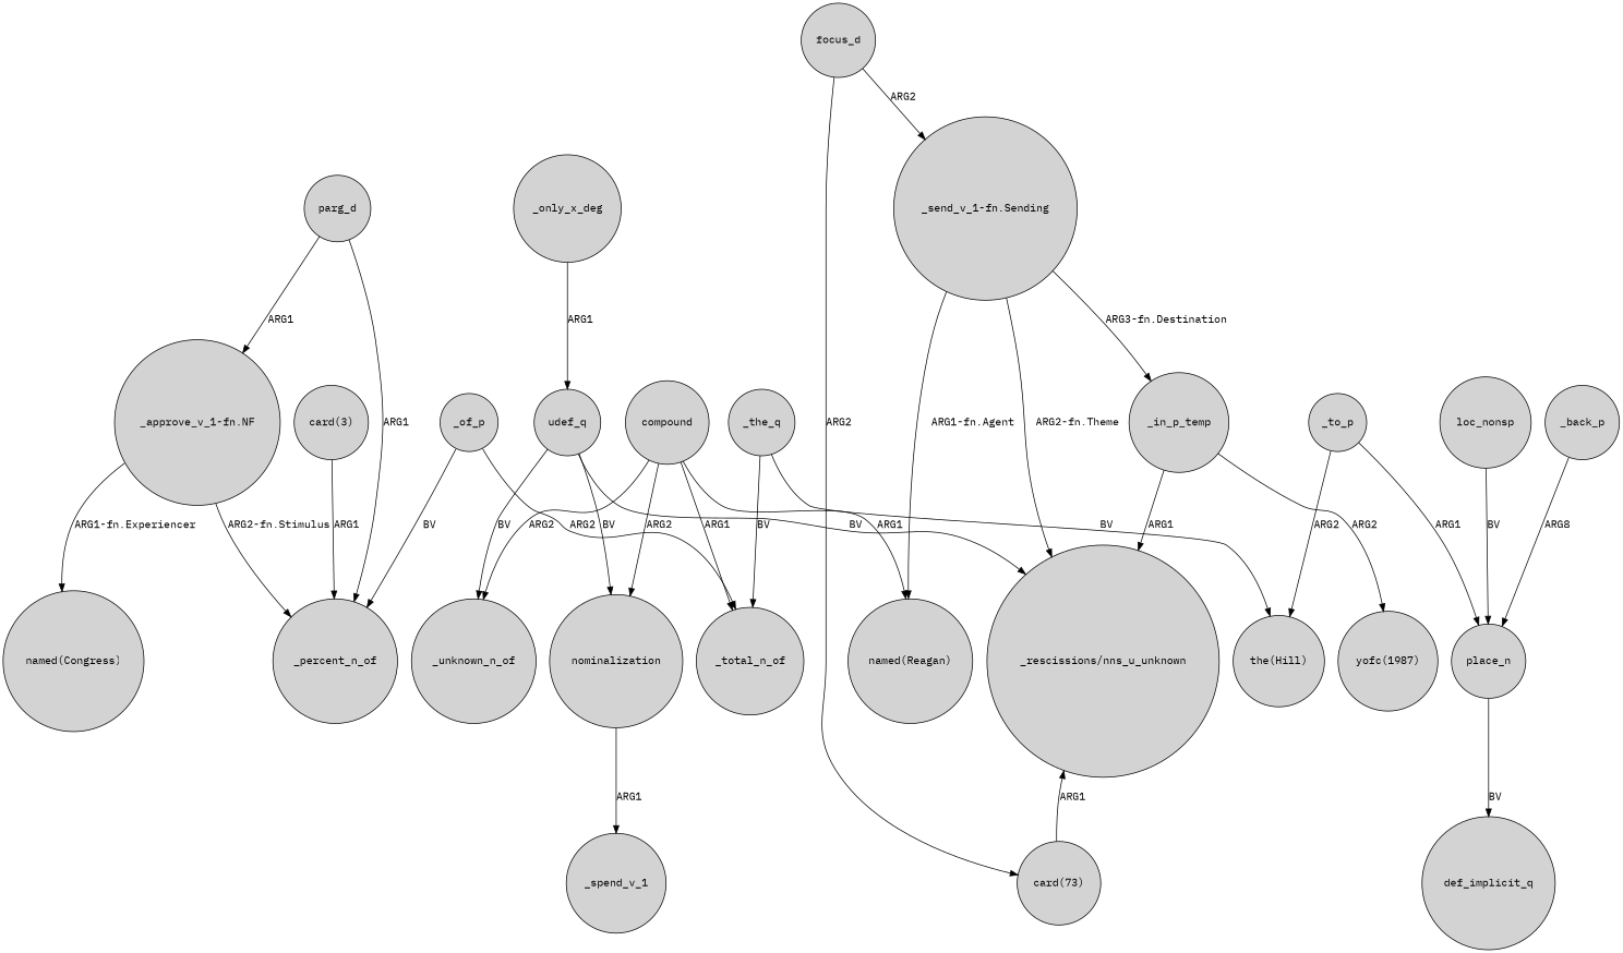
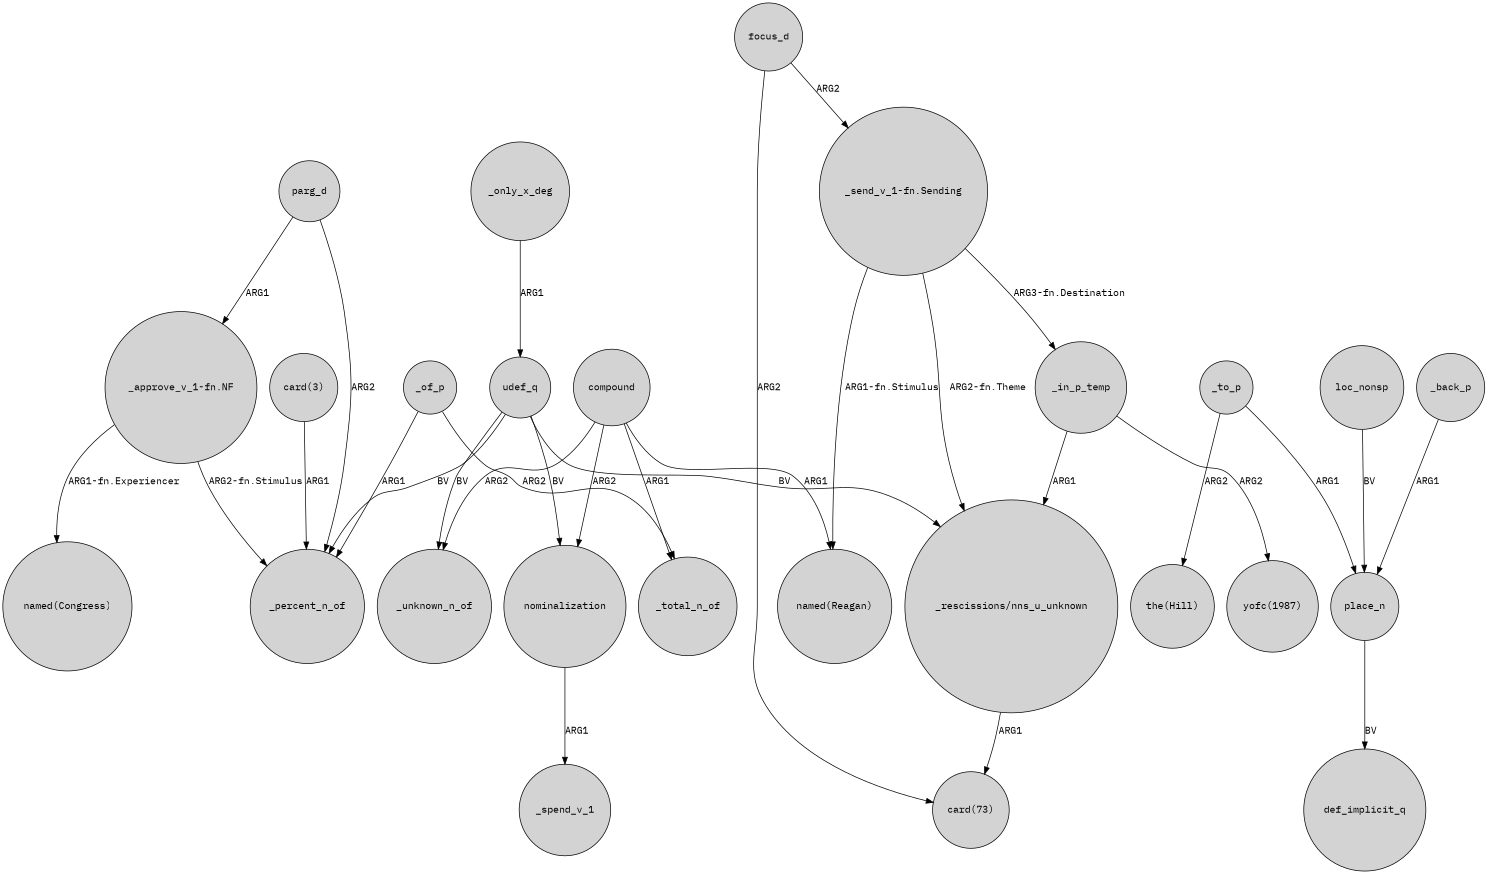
  digraph {
    fontname="IBM Plex Mono"
    node [fontname="IBM Plex Mono" shape=circle style=filled]
    edge [fontname="IBM Plex Mono"]
    n1 [label="the(Hill)"]
-   _the_q
    _total_n_of
    _only_x_deg
    udef_q
    n6 [label=_unknown_n_of]
    _percent_n_of
    nominalization
    "_rescissions/nns_u_unknown"
    _spend_v_1
    _in_p_temp
    "yofc(1987)"
    focus_d
    "_send_v_1-fn.Sending"
    "card(73)"
    "named(Reagan)"
    compound
    "_approve_v_1-fn.NF"
    "named(Congress)"
    _of_p
    place_n
    def_implicit_q
    parg_d
    _to_p
    loc_nonsp
    _back_p
    "card(3)"
-   _the_q -> n1 [label=BV]
-   _the_q -> _total_n_of [label=BV]
    _only_x_deg -> udef_q [label=ARG1]
    udef_q -> n6 [label=BV]
+   udef_q -> _percent_n_of [label=BV]
    udef_q -> nominalization [label=BV]
    udef_q -> "_rescissions/nns_u_unknown" [label=BV]
    nominalization -> _spend_v_1 [label=ARG1]
    _in_p_temp -> "_rescissions/nns_u_unknown" [label=ARG1]
    _in_p_temp -> "yofc(1987)" [label=ARG2]
    focus_d -> "_send_v_1-fn.Sending" [label=ARG2]
    focus_d -> "card(73)" [label=ARG2]
    "_send_v_1-fn.Sending" -> "_rescissions/nns_u_unknown" [label="ARG2-fn.Theme"]
    "_send_v_1-fn.Sending" -> _in_p_temp [label="ARG3-fn.Destination"]
-   "_send_v_1-fn.Sending" -> "named(Reagan)" [label="ARG1-fn.Agent"]
-   "card(73)" -> "_rescissions/nns_u_unknown" [label=ARG1]
+   "_send_v_1-fn.Sending" -> "named(Reagan)" [label="ARG1-fn.Stimulus"]
+   "_rescissions/nns_u_unknown" -> "card(73)" [label=ARG1]
    compound -> _total_n_of [label=ARG1]
    compound -> n6 [label=ARG2]
    compound -> nominalization [label=ARG2]
    compound -> "named(Reagan)" [label=ARG1]
    "_approve_v_1-fn.NF" -> _percent_n_of [label="ARG2-fn.Stimulus"]
    "_approve_v_1-fn.NF" -> "named(Congress)" [label="ARG1-fn.Experiencer"]
    _of_p -> _total_n_of [label=ARG2]
-   _of_p -> _percent_n_of [label=BV]
+   _of_p -> _percent_n_of [label=ARG1]
    place_n -> def_implicit_q [label=BV]
-   parg_d -> _percent_n_of [label=ARG1]
+   parg_d -> _percent_n_of [label=ARG2]
    parg_d -> "_approve_v_1-fn.NF" [label=ARG1]
    _to_p -> n1 [label=ARG2]
    _to_p -> place_n [label=ARG1]
    loc_nonsp -> place_n [label=BV]
-   _back_p -> place_n [label=ARG8]
+   _back_p -> place_n [label=ARG1]
    "card(3)" -> _percent_n_of [label=ARG1]
  }
